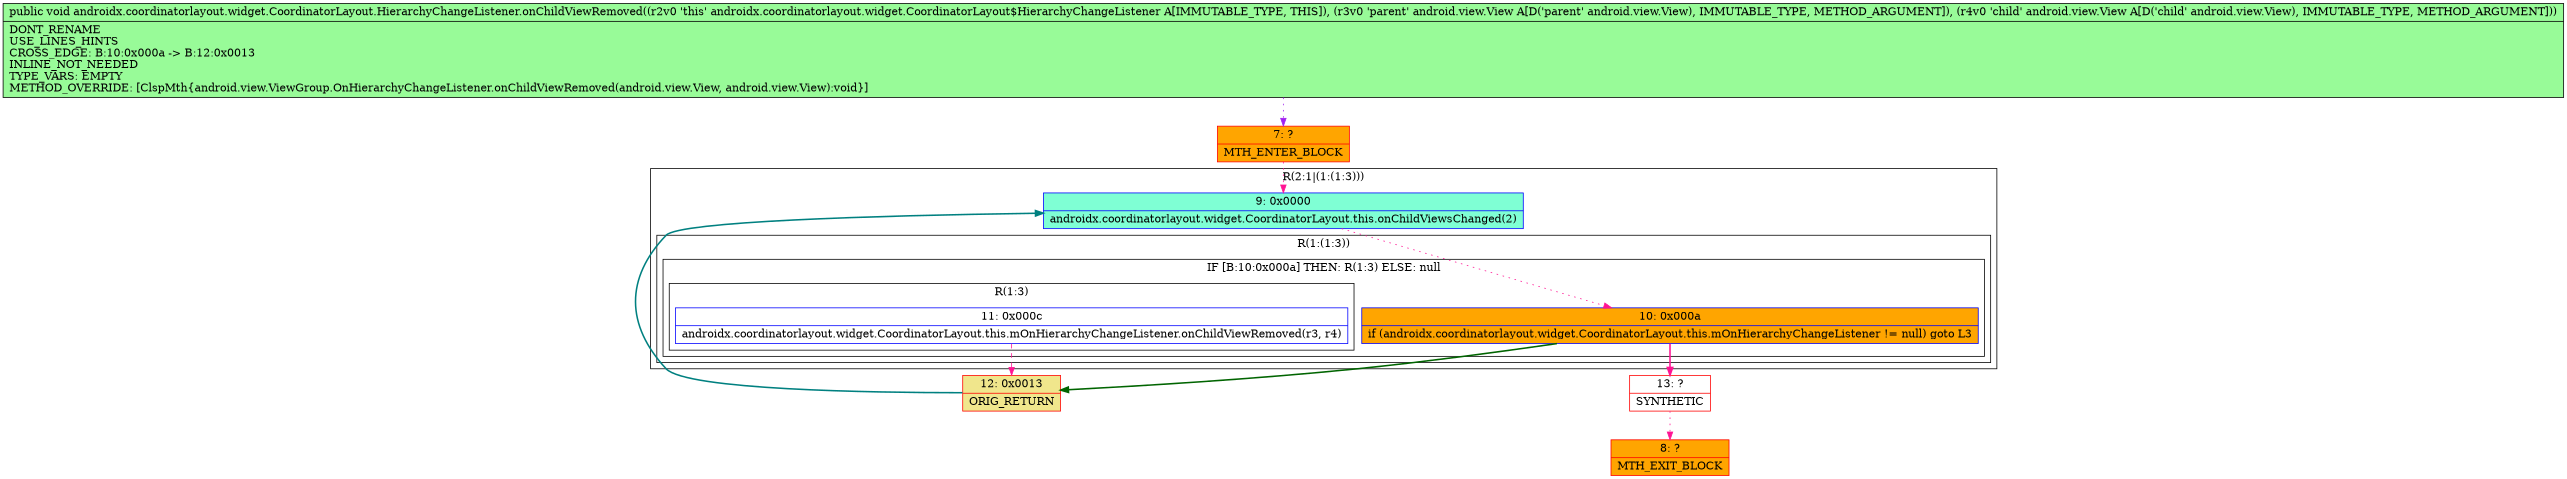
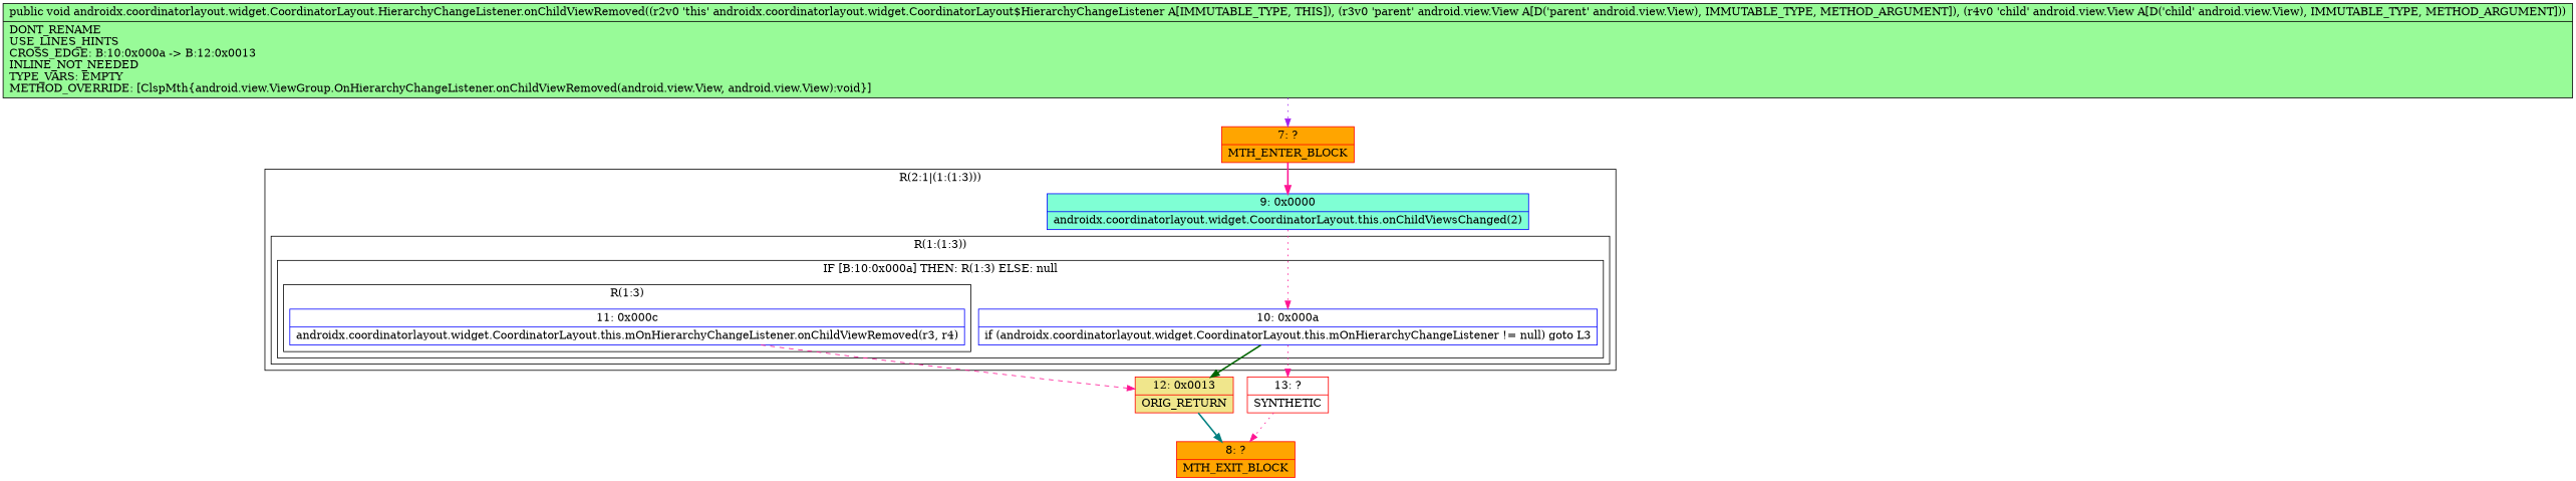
  digraph {
    node [color=red fillcolor=orange shape=record style=filled]
    edge [color=deeppink style=dotted]
    n1 [color=blue fillcolor=white label="{11\:\ 0x000c|androidx.coordinatorlayout.widget.CoordinatorLayout.this.mOnHierarchyChangeListener.onChildViewRemoved(r3, r4)\l}"]
-   n2 [color=blue label="{10\:\ 0x000a|if (androidx.coordinatorlayout.widget.CoordinatorLayout.this.mOnHierarchyChangeListener != null) goto L3\l}"]
+   n2 [color=blue fillcolor=white label="{10\:\ 0x000a|if (androidx.coordinatorlayout.widget.CoordinatorLayout.this.mOnHierarchyChangeListener != null) goto L3\l}"]
    n3 [color=blue fillcolor=aquamarine label="{9\:\ 0x0000|androidx.coordinatorlayout.widget.CoordinatorLayout.this.onChildViewsChanged(2)\l}"]
    n4 [fillcolor=khaki label="{12\:\ 0x0013|ORIG_RETURN\l}"]
    n5 [fillcolor=white label="{13\:\ ?|SYNTHETIC\l}"]
    n6 [label="{8\:\ ?|MTH_EXIT_BLOCK\l}"]
    n7 [label="{7\:\ ?|MTH_ENTER_BLOCK\l}"]
    n8 [fillcolor=palegreen label="{public void androidx.coordinatorlayout.widget.CoordinatorLayout.HierarchyChangeListener.onChildViewRemoved((r2v0 'this' androidx.coordinatorlayout.widget.CoordinatorLayout$HierarchyChangeListener A[IMMUTABLE_TYPE, THIS]), (r3v0 'parent' android.view.View A[D('parent' android.view.View), IMMUTABLE_TYPE, METHOD_ARGUMENT]), (r4v0 'child' android.view.View A[D('child' android.view.View), IMMUTABLE_TYPE, METHOD_ARGUMENT]))  | DONT_RENAME\lUSE_LINES_HINTS\lCROSS_EDGE: B:10:0x000a \-\> B:12:0x0013\lINLINE_NOT_NEEDED\lTYPE_VARS: EMPTY\lMETHOD_OVERRIDE: [ClspMth\{android.view.ViewGroup.OnHierarchyChangeListener.onChildViewRemoved(android.view.View, android.view.View):void\}]\l}" color=""]
    subgraph cluster_1 {
      label="R(2:1|(1:(1:3)))"
      n3
      subgraph cluster_2 {
        label="R(1:(1:3))"
        subgraph cluster_3 {
          label="IF [B:10:0x000a] THEN: R(1:3) ELSE: null"
          n2
          subgraph cluster_4 {
            label="R(1:3)"
            n1
          }
        }
      }
    }
    n1 -> n4 [style=dashed]
    n2 -> n4 [color=darkgreen style=bold]
-   n2 -> n5 [style=bold]
+   n2 -> n5
    n3 -> n2
-   n4 -> n3 [color=teal style=bold]
+   n4 -> n6 [color=teal style=bold]
    n5 -> n6
-   n7 -> n3
+   n7 -> n3 [style=bold]
    n8 -> n7 [color=purple]
  }
